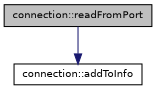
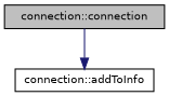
  digraph {
    rankdir=TB
    node [color=black fontname=Helvetica fontsize=10 shape=record style=filled]
-   n1 [fillcolor=grey75 fontcolor=black height=0.2 label="connection::readFromPort" width=0.4]
+   n1 [fillcolor=grey75 fontcolor=black height=0.2 label="connection::connection" width=0.4]
    n2 [fillcolor=white height=0.2 label="connection::addToInfo" width=0.4]
    n1 -> n2 [color=midnightblue fontname=Helvetica fontsize=10 labelfontname=Helvetica labelfontsize=10 style=solid]
  }
